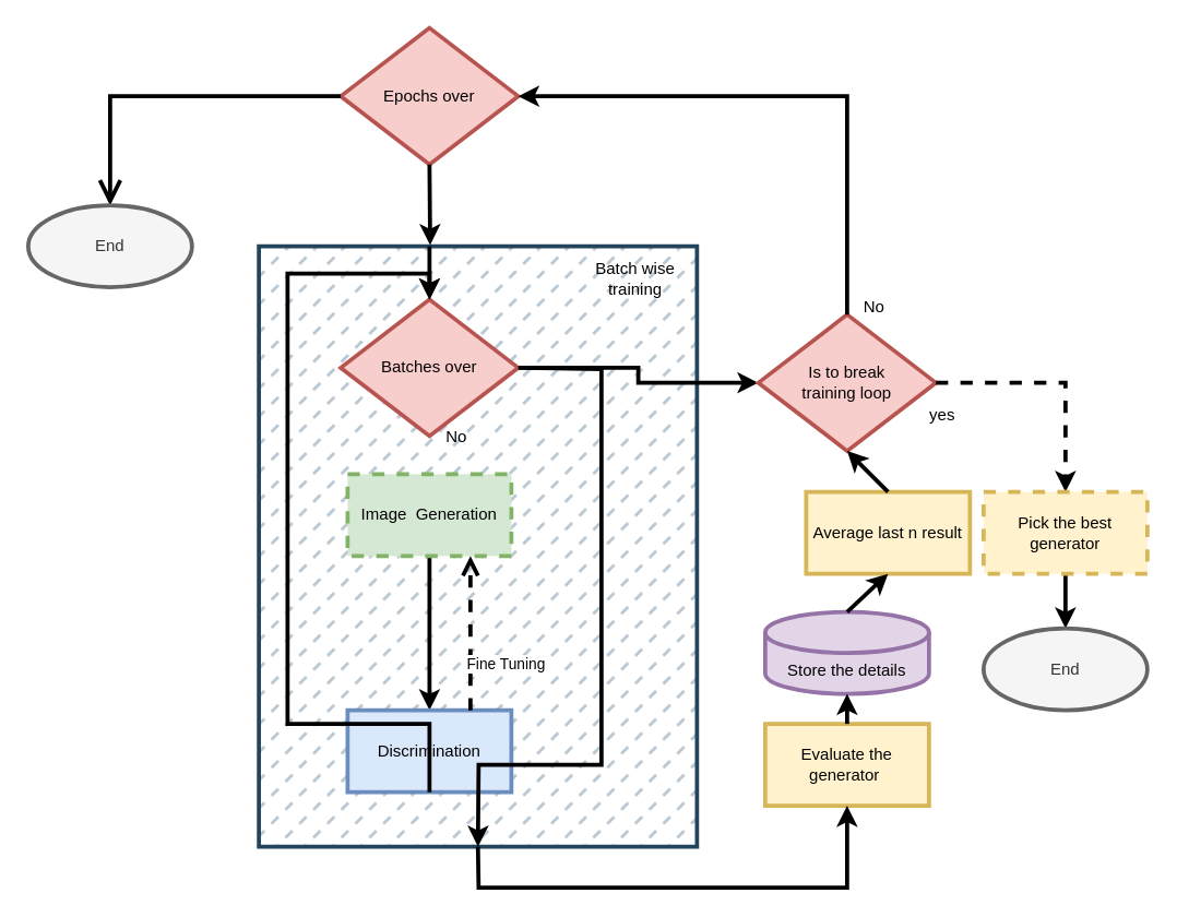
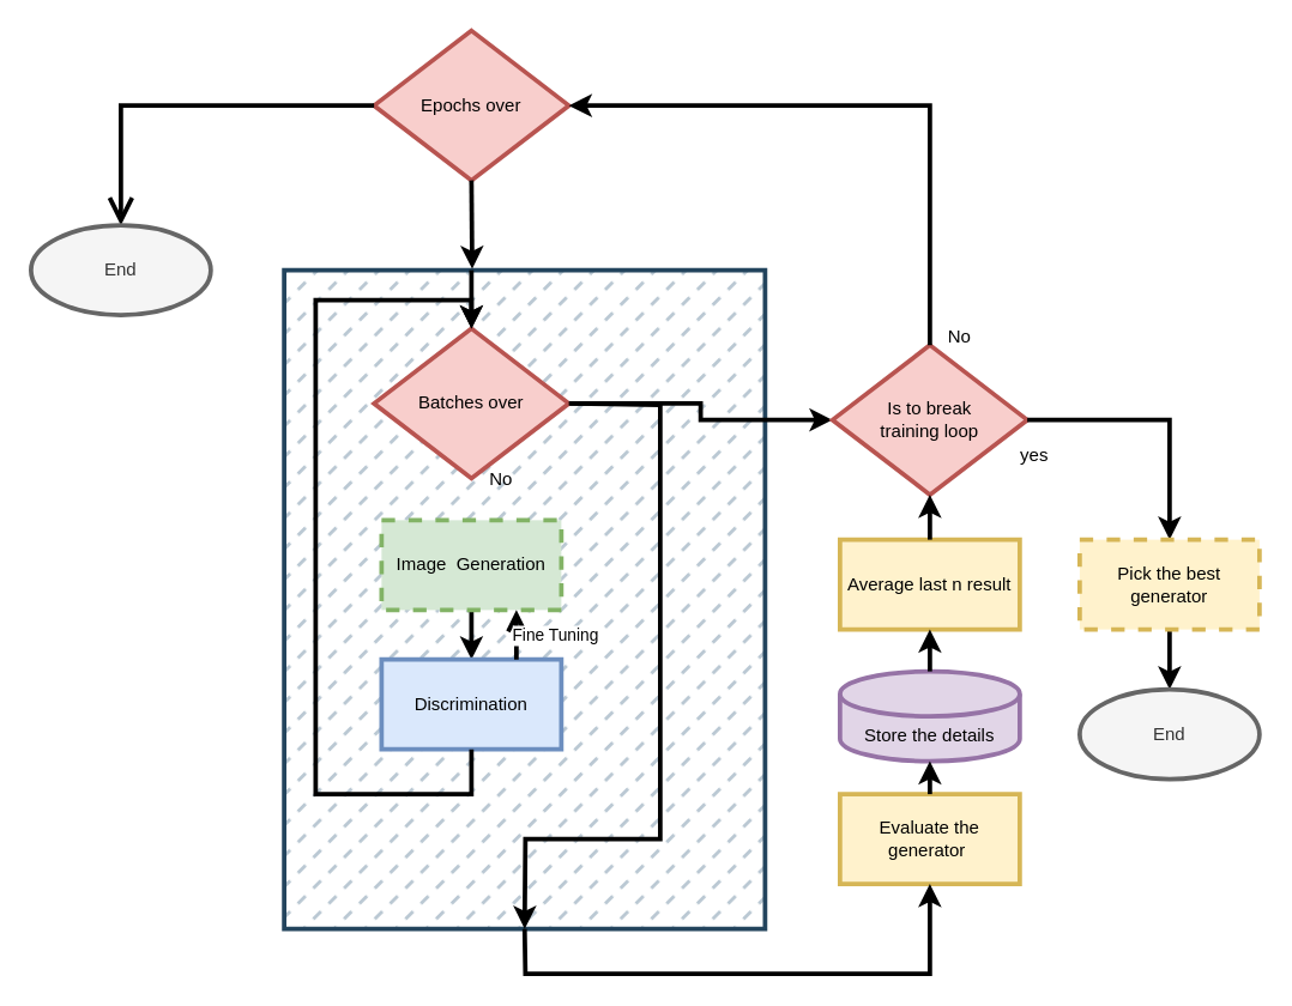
  <mxCell id="0" />
  <mxCell id="1" parent="0" />
  <mxCell id="2" value="Epochs over" style="rhombus;whiteSpace=wrap;html=1;fillColor=#f8cecc;strokeColor=#b85450;strokeWidth=3;" parent="1" vertex="1"><mxGeometry x="249" y="20" width="130" height="100" as="geometry" /></mxCell>
  <mxCell id="3" value="" style="endArrow=open;endFill=1;endSize=12;html=1;rounded=0;exitX=0;exitY=0.5;exitDx=0;exitDy=0;strokeWidth=3;" parent="1" source="2" edge="1"><mxGeometry width="160" relative="1" as="geometry"><mxPoint x="260" y="290" as="sourcePoint" /><mxPoint x="80" y="150" as="targetPoint" /><Array as="points"><mxPoint x="80" y="70" /></Array></mxGeometry></mxCell>
  <mxCell id="4" value="End" style="ellipse;whiteSpace=wrap;html=1;fillColor=#f5f5f5;fontColor=#333333;strokeColor=#666666;strokeWidth=3;" parent="1" vertex="1"><mxGeometry x="20" y="150" width="120" height="60" as="geometry" /></mxCell>
  <mxCell id="5" value="" style="whiteSpace=wrap;html=1;strokeWidth=3;fillStyle=dashed;fillColor=#bac8d3;strokeColor=#23445d;" parent="1" vertex="1"><mxGeometry x="189" y="180" width="321" height="440" as="geometry" /></mxCell>
  <mxCell id="6" value="" style="edgeStyle=orthogonalEdgeStyle;rounded=0;orthogonalLoop=1;jettySize=auto;html=1;strokeWidth=3;" parent="1" source="7" target="18" edge="1"><mxGeometry relative="1" as="geometry" /></mxCell>
  <mxCell id="7" value="Batches over" style="rhombus;whiteSpace=wrap;html=1;fillColor=#f8cecc;strokeColor=#b85450;strokeWidth=3;" parent="1" vertex="1"><mxGeometry x="249" y="219" width="130" height="100" as="geometry" /></mxCell>
  <mxCell id="8" value="" style="edgeStyle=orthogonalEdgeStyle;rounded=0;orthogonalLoop=1;jettySize=auto;html=1;strokeWidth=3;" parent="1" source="9" target="10" edge="1"><mxGeometry relative="1" as="geometry" /></mxCell>
  <mxCell id="9" value="Image&amp;nbsp; Generation" style="rounded=0;whiteSpace=wrap;html=1;fillColor=#d5e8d4;strokeColor=#82b366;strokeWidth=3;dashed=1;" parent="1" vertex="1"><mxGeometry x="254" y="347" width="120" height="60" as="geometry" /></mxCell>
- <mxCell id="10" value="Discrimination" style="rounded=0;whiteSpace=wrap;html=1;fillColor=#dae8fc;strokeColor=#6c8ebf;strokeWidth=3;" parent="1" vertex="1"><mxGeometry x="254" y="520" width="120" height="60" as="geometry" /></mxCell>
+ <mxCell id="10" value="Discrimination" style="rounded=0;whiteSpace=wrap;html=1;fillColor=#dae8fc;strokeColor=#6c8ebf;strokeWidth=3;" parent="1" vertex="1"><mxGeometry x="254" y="440" width="120" height="60" as="geometry" /></mxCell>
  <mxCell id="11" value="Fine Tuning" style="html=1;verticalAlign=bottom;endArrow=open;dashed=1;endSize=8;rounded=0;exitX=0.75;exitY=0;exitDx=0;exitDy=0;entryX=0.75;entryY=1;entryDx=0;entryDy=0;strokeWidth=3;" parent="1" source="10" target="9" edge="1"><mxGeometry x="-0.556" y="-26" relative="1" as="geometry"><mxPoint x="380" y="290" as="sourcePoint" /><mxPoint x="300" y="290" as="targetPoint" /><mxPoint as="offset" /></mxGeometry></mxCell>
  <mxCell id="12" value="No" style="text;html=1;strokeColor=none;fillColor=none;align=center;verticalAlign=middle;whiteSpace=wrap;rounded=0;strokeWidth=3;" parent="1" vertex="1"><mxGeometry x="304" y="305" width="60" height="30" as="geometry" /></mxCell>
  <mxCell id="13" value="" style="endArrow=classic;html=1;rounded=0;entryX=0.5;entryY=0;entryDx=0;entryDy=0;exitX=0.5;exitY=1;exitDx=0;exitDy=0;strokeWidth=3;" parent="1" source="10" target="7" edge="1"><mxGeometry width="50" height="50" relative="1" as="geometry"><mxPoint x="320" y="310" as="sourcePoint" /><mxPoint x="370" y="260" as="targetPoint" /><Array as="points"><mxPoint x="314" y="530" /><mxPoint x="210" y="530" /><mxPoint x="210" y="200" /><mxPoint x="314" y="200" /></Array></mxGeometry></mxCell>
  <mxCell id="14" value="" style="endArrow=classic;html=1;rounded=0;entryX=0.5;entryY=0;entryDx=0;entryDy=0;strokeWidth=3;" parent="1" target="7" edge="1"><mxGeometry width="50" height="50" relative="1" as="geometry"><mxPoint x="314" y="180" as="sourcePoint" /><mxPoint x="370" y="260" as="targetPoint" /></mxGeometry></mxCell>
  <mxCell id="15" value="" style="endArrow=classic;html=1;rounded=0;entryX=0.5;entryY=1;entryDx=0;entryDy=0;exitX=1;exitY=0.5;exitDx=0;exitDy=0;strokeWidth=3;" parent="1" source="7" target="5" edge="1"><mxGeometry width="50" height="50" relative="1" as="geometry"><mxPoint x="320" y="310" as="sourcePoint" /><mxPoint x="370" y="260" as="targetPoint" /><Array as="points"><mxPoint x="440" y="270" /><mxPoint x="440" y="560" /><mxPoint x="350" y="560" /></Array></mxGeometry></mxCell>
- <mxCell id="16" value="Batch wise training" style="text;html=1;strokeColor=none;fillColor=none;align=center;verticalAlign=middle;whiteSpace=wrap;rounded=0;strokeWidth=3;" parent="1" vertex="1"><mxGeometry x="430" y="189" width="70" height="30" as="geometry" /></mxCell>
  <mxCell id="17" value="" style="endArrow=classic;html=1;rounded=0;exitX=0.5;exitY=1;exitDx=0;exitDy=0;entryX=0.391;entryY=-0.002;entryDx=0;entryDy=0;entryPerimeter=0;strokeWidth=3;" parent="1" source="2" target="5" edge="1"><mxGeometry width="50" height="50" relative="1" as="geometry"><mxPoint x="324" y="190" as="sourcePoint" /><mxPoint x="316" y="180" as="targetPoint" /></mxGeometry></mxCell>
  <mxCell id="18" value="Is to break &lt;br&gt;training loop" style="rhombus;whiteSpace=wrap;html=1;fillColor=#f8cecc;strokeColor=#b85450;strokeWidth=3;" parent="1" vertex="1"><mxGeometry x="555" y="230" width="130" height="100" as="geometry" /></mxCell>
  <mxCell id="19" value="Evaluate the generator&amp;nbsp;" style="rounded=0;whiteSpace=wrap;html=1;fillColor=#fff2cc;strokeColor=#d6b656;strokeWidth=3;" parent="1" vertex="1"><mxGeometry x="560" y="530" width="120" height="60" as="geometry" /></mxCell>
  <mxCell id="20" value="Store the details" style="shape=cylinder3;whiteSpace=wrap;html=1;boundedLbl=1;backgroundOutline=1;size=15;fillColor=#e1d5e7;strokeColor=#9673a6;strokeWidth=3;" parent="1" vertex="1"><mxGeometry x="560" y="448" width="120" height="60" as="geometry" /></mxCell>
- <mxCell id="21" value="Average last n result" style="rounded=0;whiteSpace=wrap;html=1;fillColor=#fff2cc;strokeColor=#d6b656;strokeWidth=3;" parent="1" vertex="1"><mxGeometry x="590" y="360" width="120" height="60" as="geometry" /></mxCell>
+ <mxCell id="21" value="Average last n result" style="rounded=0;whiteSpace=wrap;html=1;fillColor=#fff2cc;strokeColor=#d6b656;strokeWidth=3;" parent="1" vertex="1"><mxGeometry x="560" y="360" width="120" height="60" as="geometry" /></mxCell>
  <mxCell id="22" value="" style="endArrow=classic;html=1;rounded=0;exitX=0.5;exitY=1;exitDx=0;exitDy=0;entryX=0.5;entryY=1;entryDx=0;entryDy=0;strokeWidth=3;" parent="1" source="5" target="19" edge="1"><mxGeometry width="50" height="50" relative="1" as="geometry"><mxPoint x="460" y="430" as="sourcePoint" /><mxPoint x="510" y="380" as="targetPoint" /><Array as="points"><mxPoint x="350" y="650" /><mxPoint x="620" y="650" /></Array></mxGeometry></mxCell>
  <mxCell id="23" value="" style="endArrow=classic;html=1;rounded=0;entryX=0.5;entryY=1;entryDx=0;entryDy=0;entryPerimeter=0;exitX=0.5;exitY=0;exitDx=0;exitDy=0;strokeWidth=3;" parent="1" source="19" target="20" edge="1"><mxGeometry width="50" height="50" relative="1" as="geometry"><mxPoint x="570" y="560" as="sourcePoint" /><mxPoint x="620" y="510" as="targetPoint" /></mxGeometry></mxCell>
  <mxCell id="24" value="" style="endArrow=classic;html=1;rounded=0;entryX=0.5;entryY=1;entryDx=0;entryDy=0;exitX=0.5;exitY=0;exitDx=0;exitDy=0;exitPerimeter=0;strokeWidth=3;" parent="1" source="20" target="21" edge="1"><mxGeometry width="50" height="50" relative="1" as="geometry"><mxPoint x="619.83" y="442" as="sourcePoint" /><mxPoint x="619.83" y="420" as="targetPoint" /></mxGeometry></mxCell>
  <mxCell id="25" value="" style="endArrow=classic;html=1;rounded=0;entryX=0.5;entryY=1;entryDx=0;entryDy=0;exitX=0.5;exitY=0;exitDx=0;exitDy=0;strokeWidth=3;" parent="1" source="21" target="18" edge="1"><mxGeometry width="50" height="50" relative="1" as="geometry"><mxPoint x="619.83" y="358" as="sourcePoint" /><mxPoint x="619.83" y="330" as="targetPoint" /></mxGeometry></mxCell>
- <mxCell id="26" value="" style="endArrow=classic;html=1;rounded=0;exitX=1;exitY=0.5;exitDx=0;exitDy=0;entryX=0.5;entryY=0;entryDx=0;entryDy=0;strokeWidth=3;dashed=1;" parent="1" source="18" target="31" edge="1"><mxGeometry width="50" height="50" relative="1" as="geometry"><mxPoint x="700" y="330" as="sourcePoint" /><mxPoint x="710" y="280" as="targetPoint" /><Array as="points"><mxPoint x="780" y="280" /></Array></mxGeometry></mxCell>
+ <mxCell id="26" value="" style="endArrow=classic;html=1;rounded=0;exitX=1;exitY=0.5;exitDx=0;exitDy=0;entryX=0.5;entryY=0;entryDx=0;entryDy=0;strokeWidth=3;" parent="1" source="18" target="31" edge="1"><mxGeometry width="50" height="50" relative="1" as="geometry"><mxPoint x="700" y="330" as="sourcePoint" /><mxPoint x="710" y="280" as="targetPoint" /><Array as="points"><mxPoint x="780" y="280" /></Array></mxGeometry></mxCell>
  <mxCell id="27" value="" style="endArrow=classic;html=1;rounded=0;exitX=0.5;exitY=0;exitDx=0;exitDy=0;entryX=1;entryY=0.5;entryDx=0;entryDy=0;strokeWidth=3;" parent="1" source="18" target="2" edge="1"><mxGeometry width="50" height="50" relative="1" as="geometry"><mxPoint x="695" y="290" as="sourcePoint" /><mxPoint x="610" y="110" as="targetPoint" /><Array as="points"><mxPoint x="620" y="150" /><mxPoint x="620" y="70" /></Array></mxGeometry></mxCell>
  <mxCell id="28" value="No" style="text;html=1;strokeColor=none;fillColor=none;align=center;verticalAlign=middle;whiteSpace=wrap;rounded=0;strokeWidth=3;" parent="1" vertex="1"><mxGeometry x="610" y="210" width="60" height="30" as="geometry" /></mxCell>
  <mxCell id="29" value="yes" style="text;html=1;strokeColor=none;fillColor=none;align=center;verticalAlign=middle;whiteSpace=wrap;rounded=0;strokeWidth=3;" parent="1" vertex="1"><mxGeometry x="660" y="289" width="60" height="30" as="geometry" /></mxCell>
  <mxCell id="30" value="" style="edgeStyle=orthogonalEdgeStyle;rounded=0;orthogonalLoop=1;jettySize=auto;html=1;strokeWidth=3;" parent="1" source="31" target="32" edge="1"><mxGeometry relative="1" as="geometry" /></mxCell>
  <mxCell id="31" value="Pick the best generator" style="rounded=0;whiteSpace=wrap;html=1;fillColor=#fff2cc;strokeColor=#d6b656;strokeWidth=3;dashed=1;" parent="1" vertex="1"><mxGeometry x="720" y="360" width="120" height="60" as="geometry" /></mxCell>
  <mxCell id="32" value="End" style="ellipse;whiteSpace=wrap;html=1;rounded=0;fillColor=#f5f5f5;fontColor=#333333;strokeColor=#666666;strokeWidth=3;" parent="1" vertex="1"><mxGeometry x="720" y="460" width="120" height="60" as="geometry" /></mxCell>
